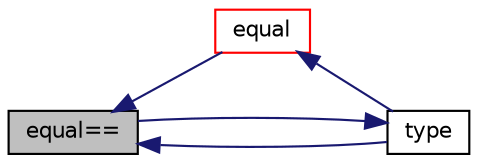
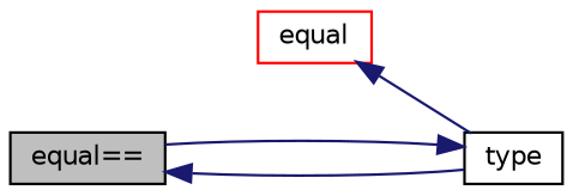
  digraph {
    rankdir=LR
    node [color=black fontname=Helvetica fontsize=10 shape=record]
    edge [color=midnightblue dir=back fontname=Helvetica fontsize=10 labelfontname=Helvetica labelfontsize=10 style=solid]
    n1 [fillcolor=grey75 fontcolor=black height=0.2 label="equal==" style=filled width=0.4]
    n2 [color=red height=0.2 label=equal width=0.4]
    n3 [height=0.2 label=type width=0.4]
-   n1 -> n2
    n1 -> n3
    n2 -> n3
    n3 -> n1
  }
